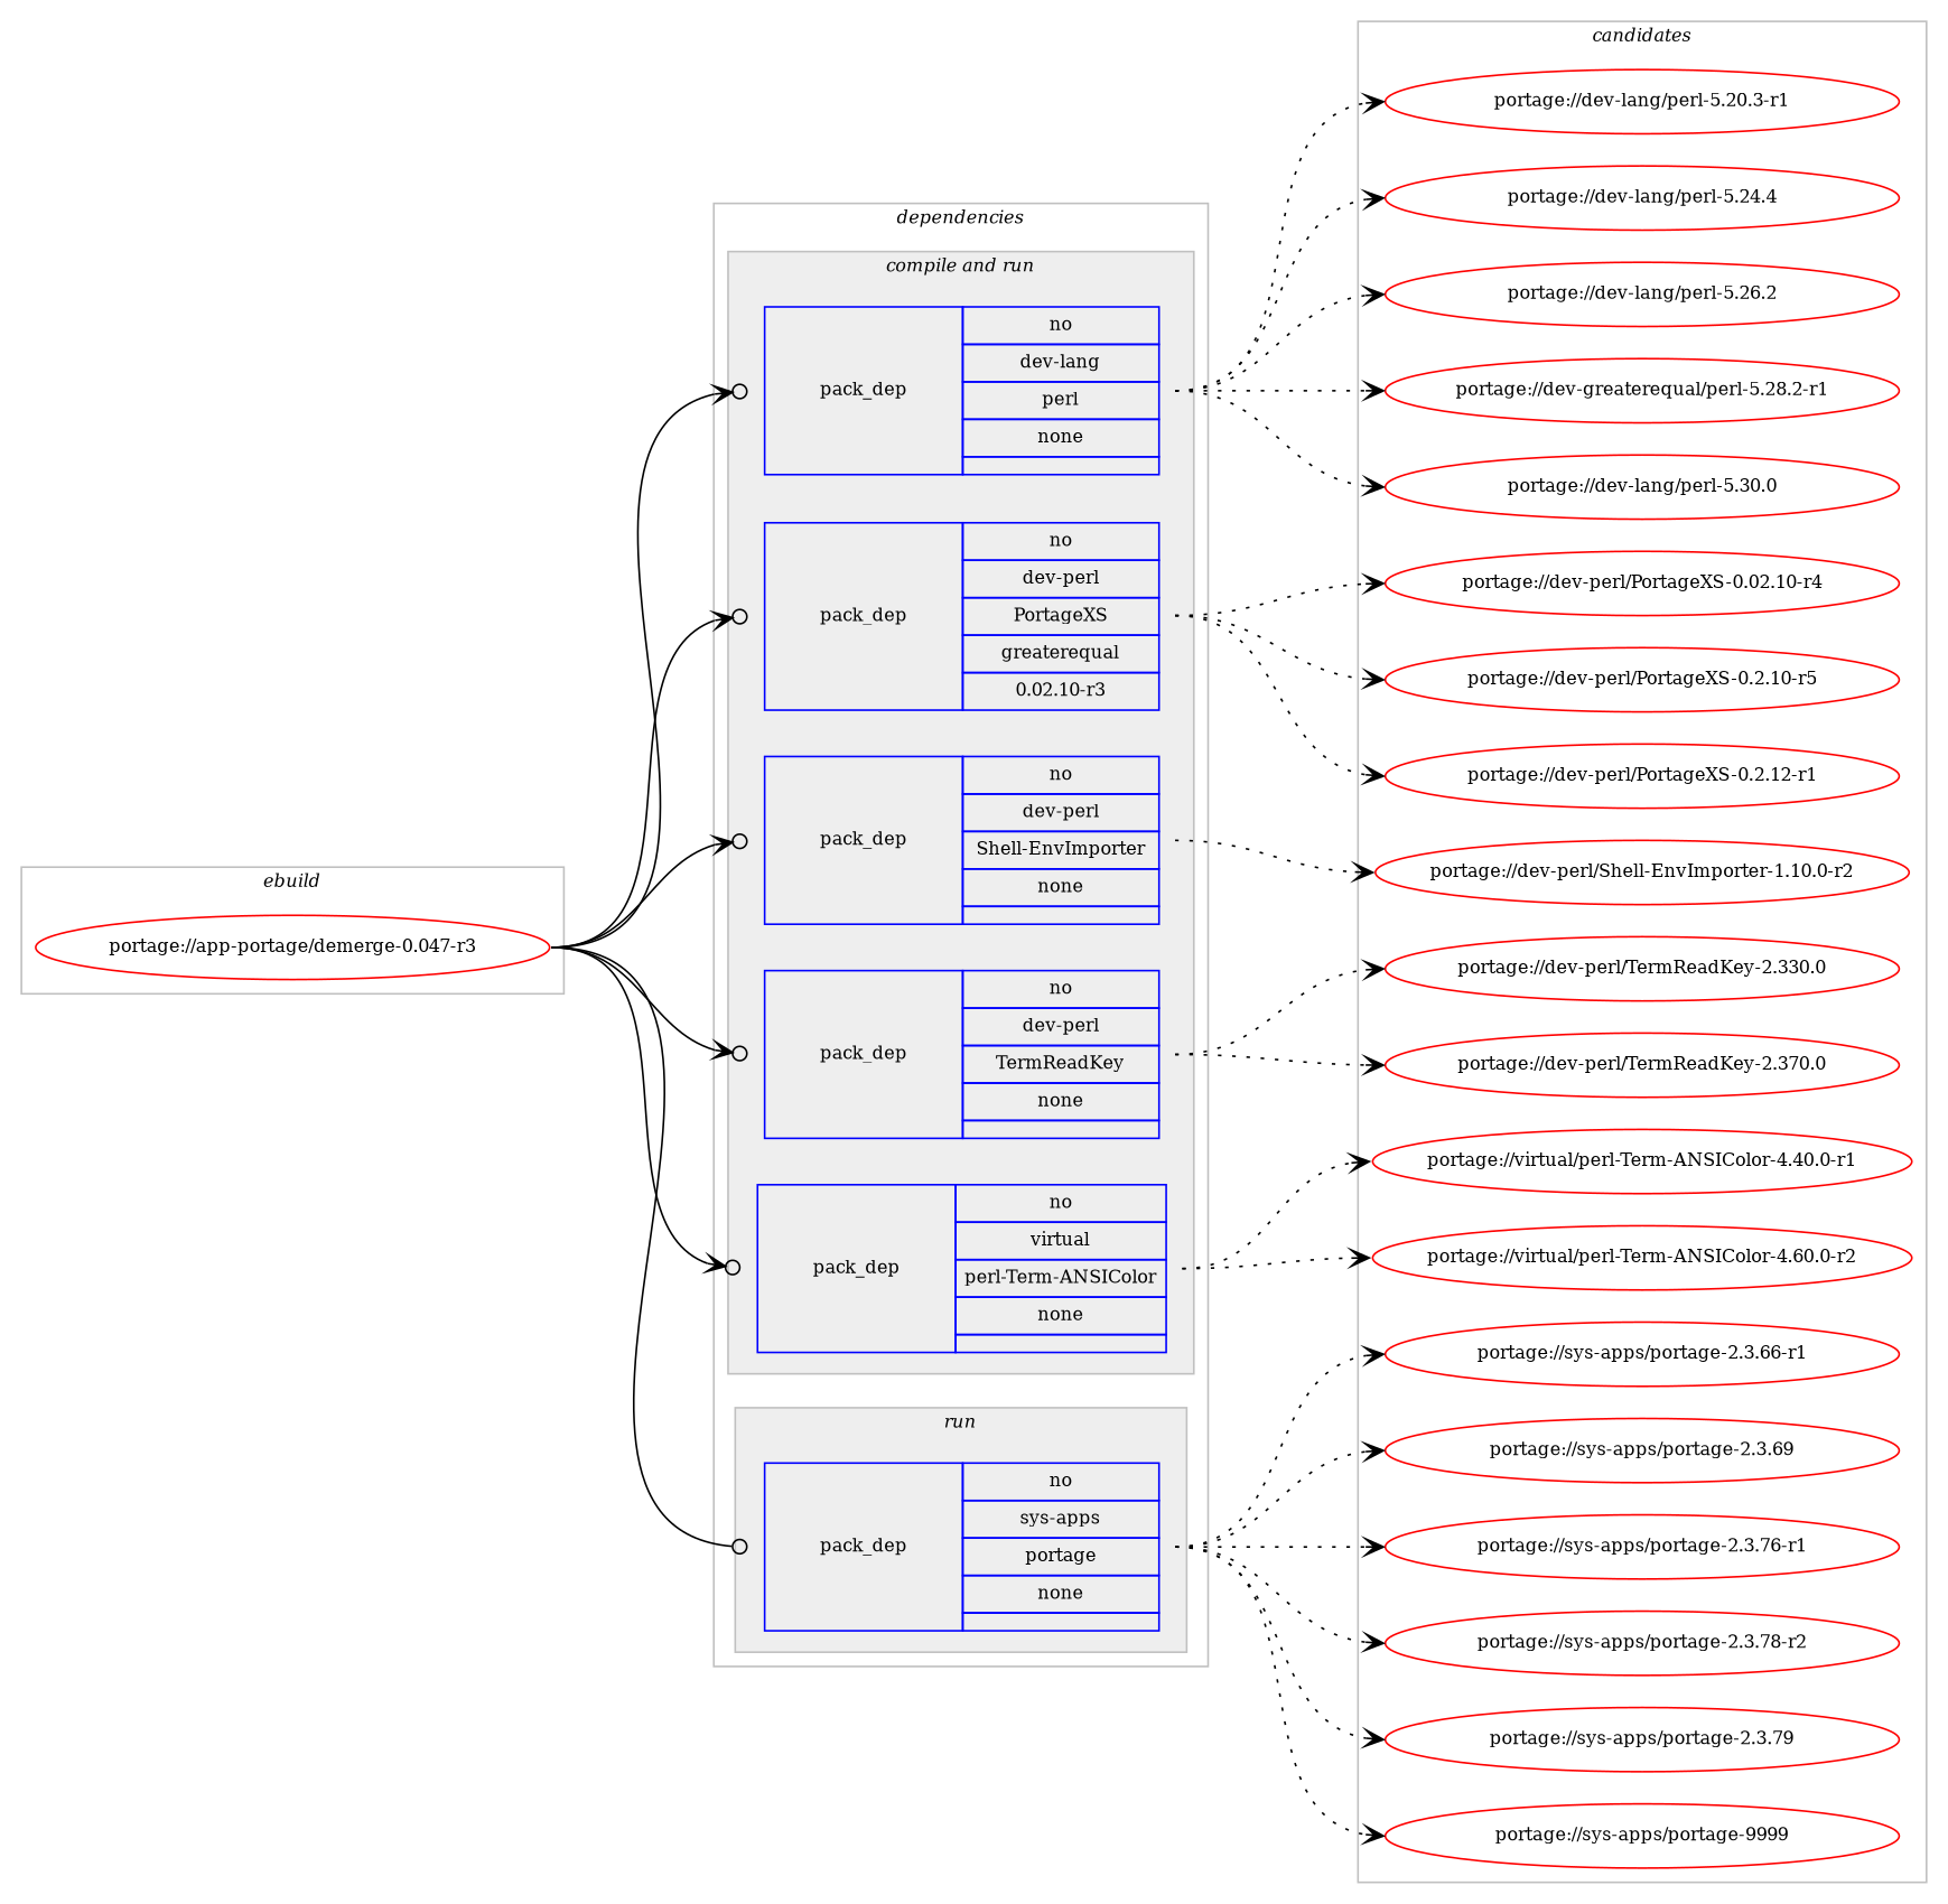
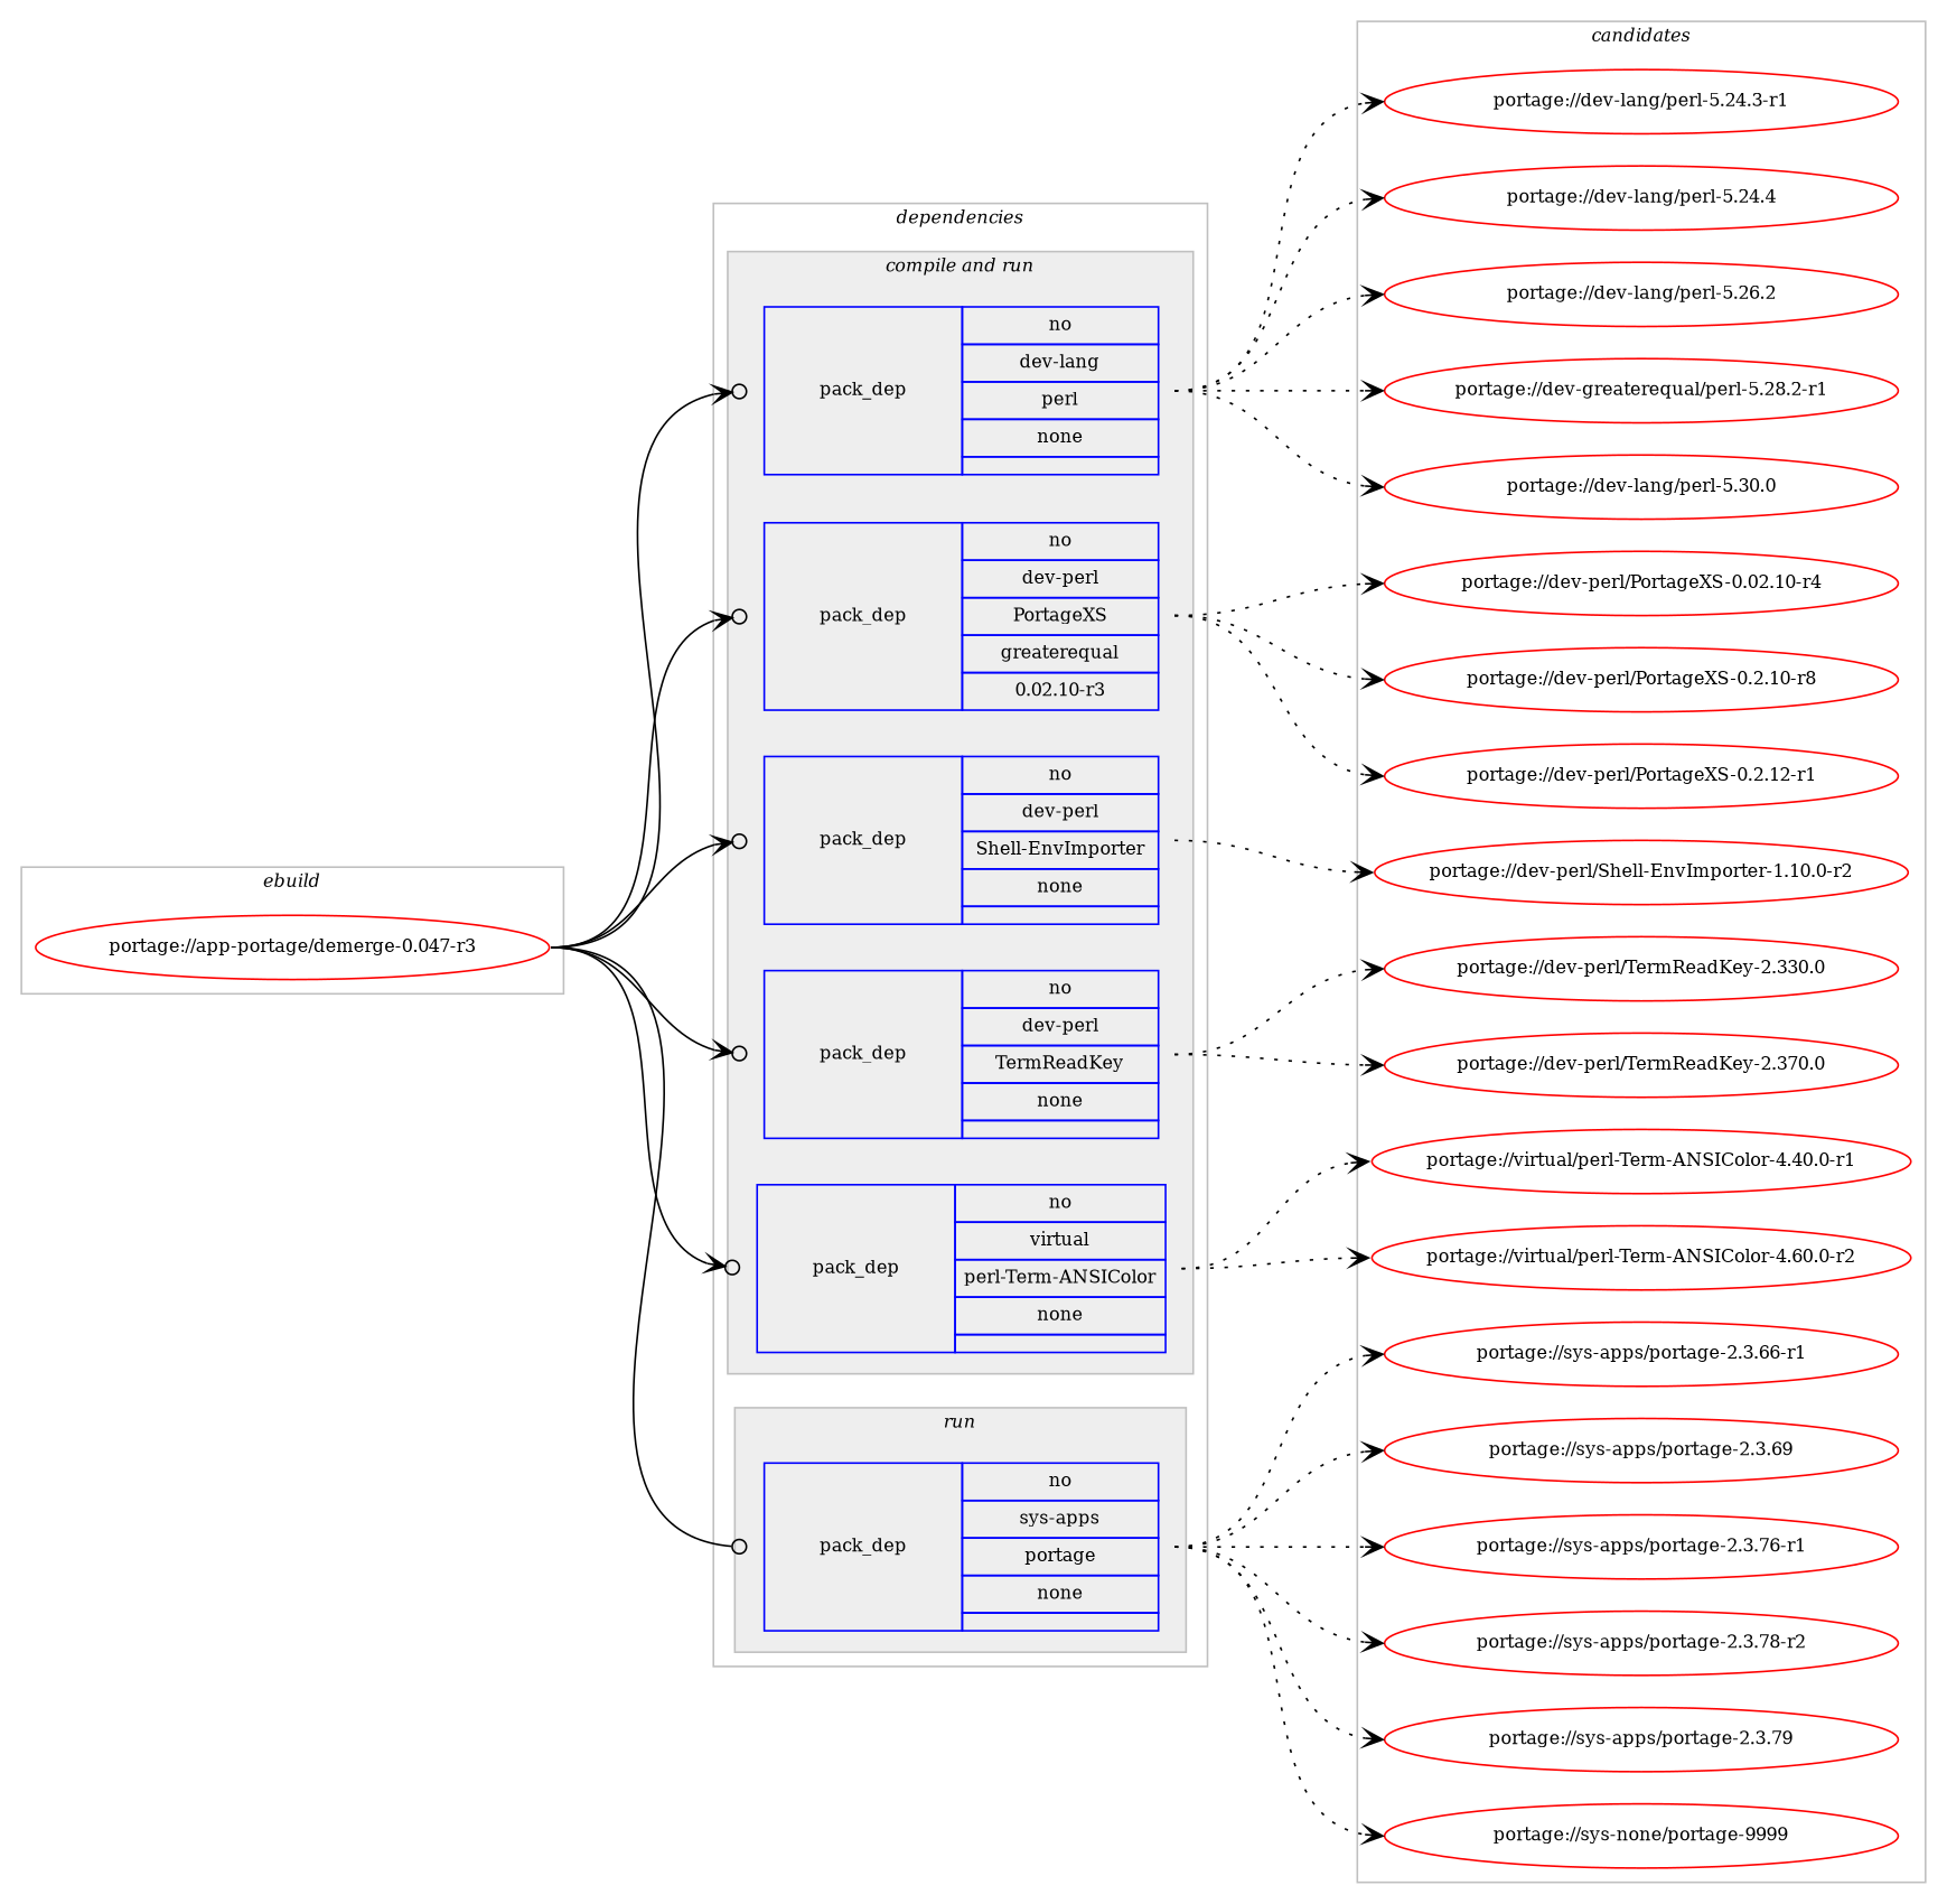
  digraph {
    compound=true
    concentrate=true
    fontname="DejaVu Serif"
    fontsize=10
    newrank=true
    rankdir=LR
    ranksep=1.5
    node [color=red fontname="DejaVu Serif" fontsize=10]
    edge [arrowhead=vee fontname="DejaVu Serif" headport=w style=dotted tailport=e weight=100]
    n1 [label="portage://app-portage/demerge-0.047-r3" width=4]
    n2 [color=blue label=<<TABLE BORDER="0" CELLBORDER="1" CELLSPACING="0" CELLPADDING="4" WIDTH="220"><TR><TD ROWSPAN="6" CELLPADDING="30">pack_dep</TD></TR><TR><TD WIDTH="110">no</TD></TR><TR><TD>dev-lang</TD></TR><TR><TD>perl</TD></TR><TR><TD>none</TD></TR><TR><TD></TD></TR></TABLE>> shape=none]
    n3 [color=blue label=<<TABLE BORDER="0" CELLBORDER="1" CELLSPACING="0" CELLPADDING="4" WIDTH="220"><TR><TD ROWSPAN="6" CELLPADDING="30">pack_dep</TD></TR><TR><TD WIDTH="110">no</TD></TR><TR><TD>dev-perl</TD></TR><TR><TD>PortageXS</TD></TR><TR><TD>greaterequal</TD></TR><TR><TD>0.02.10-r3</TD></TR></TABLE>> shape=none]
    n4 [color=blue label=<<TABLE BORDER="0" CELLBORDER="1" CELLSPACING="0" CELLPADDING="4" WIDTH="220"><TR><TD ROWSPAN="6" CELLPADDING="30">pack_dep</TD></TR><TR><TD WIDTH="110">no</TD></TR><TR><TD>dev-perl</TD></TR><TR><TD>Shell-EnvImporter</TD></TR><TR><TD>none</TD></TR><TR><TD></TD></TR></TABLE>> shape=none]
    n5 [color=blue label=<<TABLE BORDER="0" CELLBORDER="1" CELLSPACING="0" CELLPADDING="4" WIDTH="220"><TR><TD ROWSPAN="6" CELLPADDING="30">pack_dep</TD></TR><TR><TD WIDTH="110">no</TD></TR><TR><TD>dev-perl</TD></TR><TR><TD>TermReadKey</TD></TR><TR><TD>none</TD></TR><TR><TD></TD></TR></TABLE>> shape=none]
    n6 [color=blue label=<<TABLE BORDER="0" CELLBORDER="1" CELLSPACING="0" CELLPADDING="4" WIDTH="220"><TR><TD ROWSPAN="6" CELLPADDING="30">pack_dep</TD></TR><TR><TD WIDTH="110">no</TD></TR><TR><TD>virtual</TD></TR><TR><TD>perl-Term-ANSIColor</TD></TR><TR><TD>none</TD></TR><TR><TD></TD></TR></TABLE>> shape=none]
    n7 [color=blue label=<<TABLE BORDER="0" CELLBORDER="1" CELLSPACING="0" CELLPADDING="4" WIDTH="220"><TR><TD ROWSPAN="6" CELLPADDING="30">pack_dep</TD></TR><TR><TD WIDTH="110">no</TD></TR><TR><TD>sys-apps</TD></TR><TR><TD>portage</TD></TR><TR><TD>none</TD></TR><TR><TD></TD></TR></TABLE>> shape=none]
-   n8 [label="portage://dev-lang/perl-5.20.3-r1" width=4]
+   n8 [label="portage://dev-lang/perl-5.24.3-r1" width=4]
    n9 [label="portage://dev-lang/perl-5.24.4" width=4]
    n10 [label="portage://dev-lang/perl-5.26.2" width=4]
    n11 [label="portage://dev-greaterequal/perl-5.28.2-r1" width=4]
    n12 [label="portage://dev-lang/perl-5.30.0" width=4]
    n13 [label="portage://dev-perl/PortageXS-0.02.10-r4" width=4]
-   n14 [label="portage://dev-perl/PortageXS-0.2.10-r5" width=4]
+   n14 [label="portage://dev-perl/PortageXS-0.2.10-r8" width=4]
    n15 [label="portage://dev-perl/PortageXS-0.2.12-r1" width=4]
    n16 [label="portage://dev-perl/Shell-EnvImporter-1.10.0-r2" width=4]
    n17 [label="portage://dev-perl/TermReadKey-2.330.0" width=4]
    n18 [label="portage://dev-perl/TermReadKey-2.370.0" width=4]
    n19 [label="portage://virtual/perl-Term-ANSIColor-4.40.0-r1" width=4]
    n20 [label="portage://virtual/perl-Term-ANSIColor-4.60.0-r2" width=4]
    n21 [label="portage://sys-apps/portage-2.3.66-r1" width=4]
    n22 [label="portage://sys-apps/portage-2.3.69" width=4]
    n23 [label="portage://sys-apps/portage-2.3.76-r1" width=4]
    n24 [label="portage://sys-apps/portage-2.3.78-r2" width=4]
    n25 [label="portage://sys-apps/portage-2.3.79" width=4]
-   n26 [label="portage://sys-apps/portage-9999" width=4]
+   n26 [label="portage://sys-none/portage-9999" width=4]
    subgraph cluster_1 {
      color=gray
      label=<<i>ebuild</i>>
      rank=same
      n1
    }
    subgraph cluster_2 {
      color=gray
      label=<<i>dependencies</i>>
      subgraph cluster_3 {
        color=gray
        fillcolor="#eeeeee"
        label=<<i>compile</i>>
        style=filled
      }
      subgraph cluster_4 {
        color=gray
        fillcolor="#eeeeee"
        label=<<i>compile and run</i>>
        style=filled
        subgraph sub_5 {
          color=gray
          fillcolor="#eeeeee"
          label=<<i>compile and run</i>>
          style=filled
          n2
        }
        subgraph sub_6 {
          color=gray
          fillcolor="#eeeeee"
          label=<<i>compile and run</i>>
          style=filled
          n3
        }
        subgraph sub_7 {
          color=gray
          fillcolor="#eeeeee"
          label=<<i>compile and run</i>>
          style=filled
          n4
        }
        subgraph sub_8 {
          color=gray
          fillcolor="#eeeeee"
          label=<<i>compile and run</i>>
          style=filled
          n5
        }
        subgraph sub_9 {
          color=gray
          fillcolor="#eeeeee"
          label=<<i>compile and run</i>>
          style=filled
          n6
        }
      }
      subgraph cluster_10 {
        color=gray
        fillcolor="#eeeeee"
        label=<<i>run</i>>
        style=filled
        subgraph sub_11 {
          color=gray
          fillcolor="#eeeeee"
          label=<<i>run</i>>
          style=filled
          n7
        }
      }
    }
    subgraph cluster_12 {
      color=gray
      label=<<i>candidates</i>>
      rank=same
      subgraph sub_13 {
        color=black
        label=<<i>candidates</i>>
        nodesep=1
        rank=same
        n8
        n9
        n10
        n11
        n12
      }
      subgraph sub_14 {
        color=black
        label=<<i>candidates</i>>
        nodesep=1
        rank=same
        n13
        n14
        n15
      }
      subgraph sub_15 {
        color=black
        label=<<i>candidates</i>>
        nodesep=1
        rank=same
        n16
      }
      subgraph sub_16 {
        color=black
        label=<<i>candidates</i>>
        nodesep=1
        rank=same
        n17
        n18
      }
      subgraph sub_17 {
        color=black
        label=<<i>candidates</i>>
        nodesep=1
        rank=same
        n19
        n20
      }
      subgraph sub_18 {
        color=black
        label=<<i>candidates</i>>
        nodesep=1
        rank=same
        n21
        n22
        n23
        n24
        n25
        n26
      }
    }
    n1 -> n2 [arrowhead=odotvee style=solid weight=20]
    n1 -> n3 [arrowhead=odotvee style=solid weight=20]
    n1 -> n4 [arrowhead=odotvee style=solid weight=20]
    n1 -> n5 [arrowhead=odotvee style=solid weight=20]
    n1 -> n6 [arrowhead=odotvee style=solid weight=20]
    n1 -> n7 [arrowhead=odot style=solid weight=20]
    n2 -> n8
    n2 -> n9
    n2 -> n10
    n2 -> n11
    n2 -> n12
    n3 -> n13
    n3 -> n14
    n3 -> n15
    n4 -> n16
    n5 -> n17
    n5 -> n18
    n6 -> n19
    n6 -> n20
    n7 -> n21
    n7 -> n22
    n7 -> n23
    n7 -> n24
    n7 -> n25
    n7 -> n26
  }
